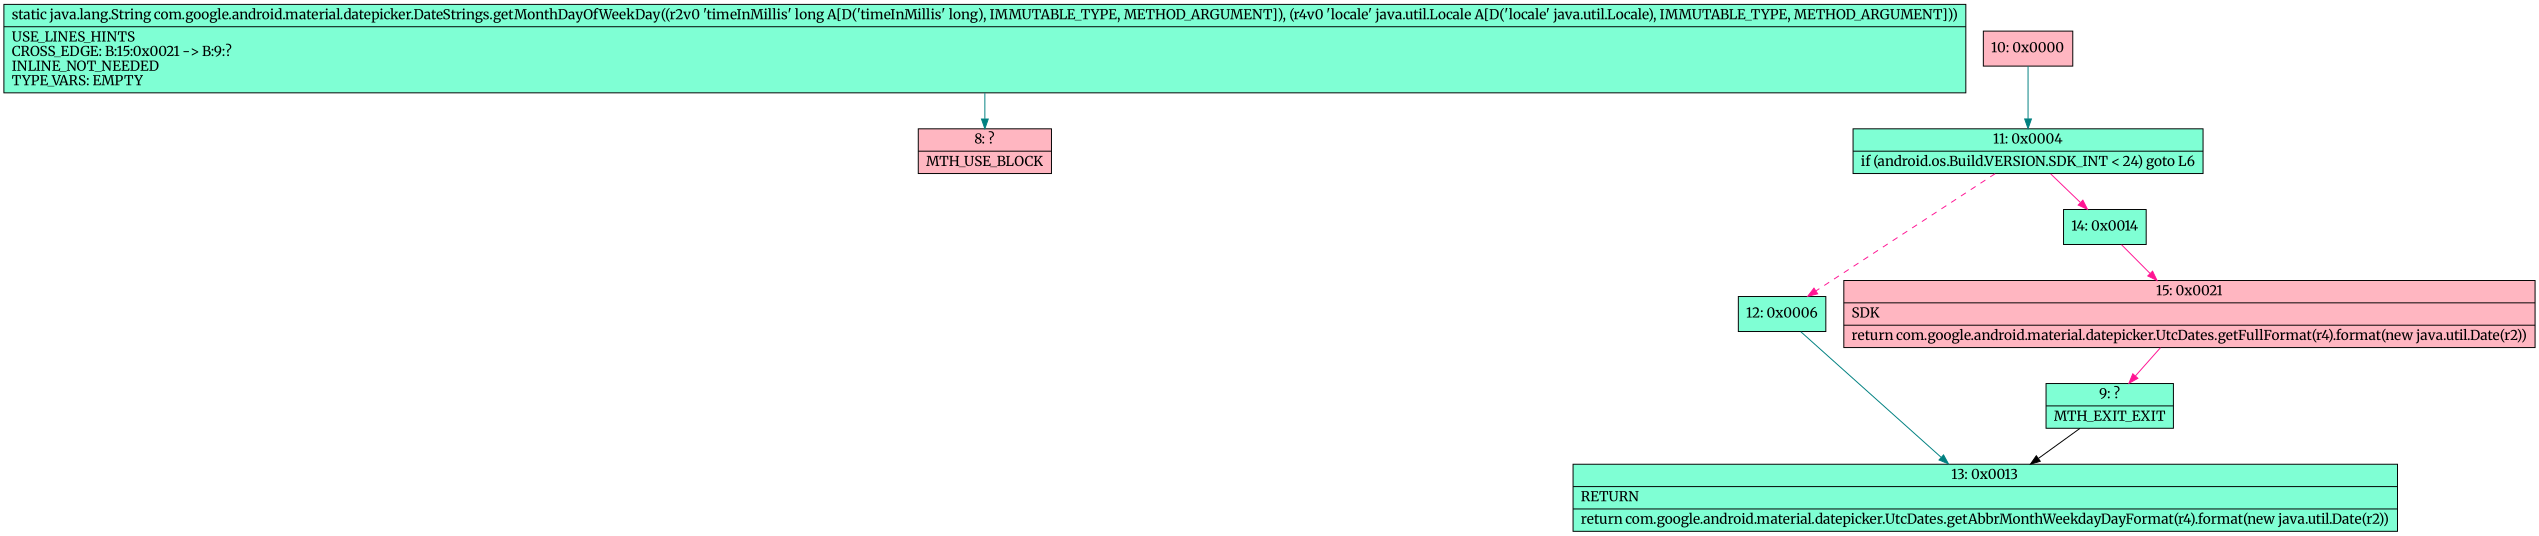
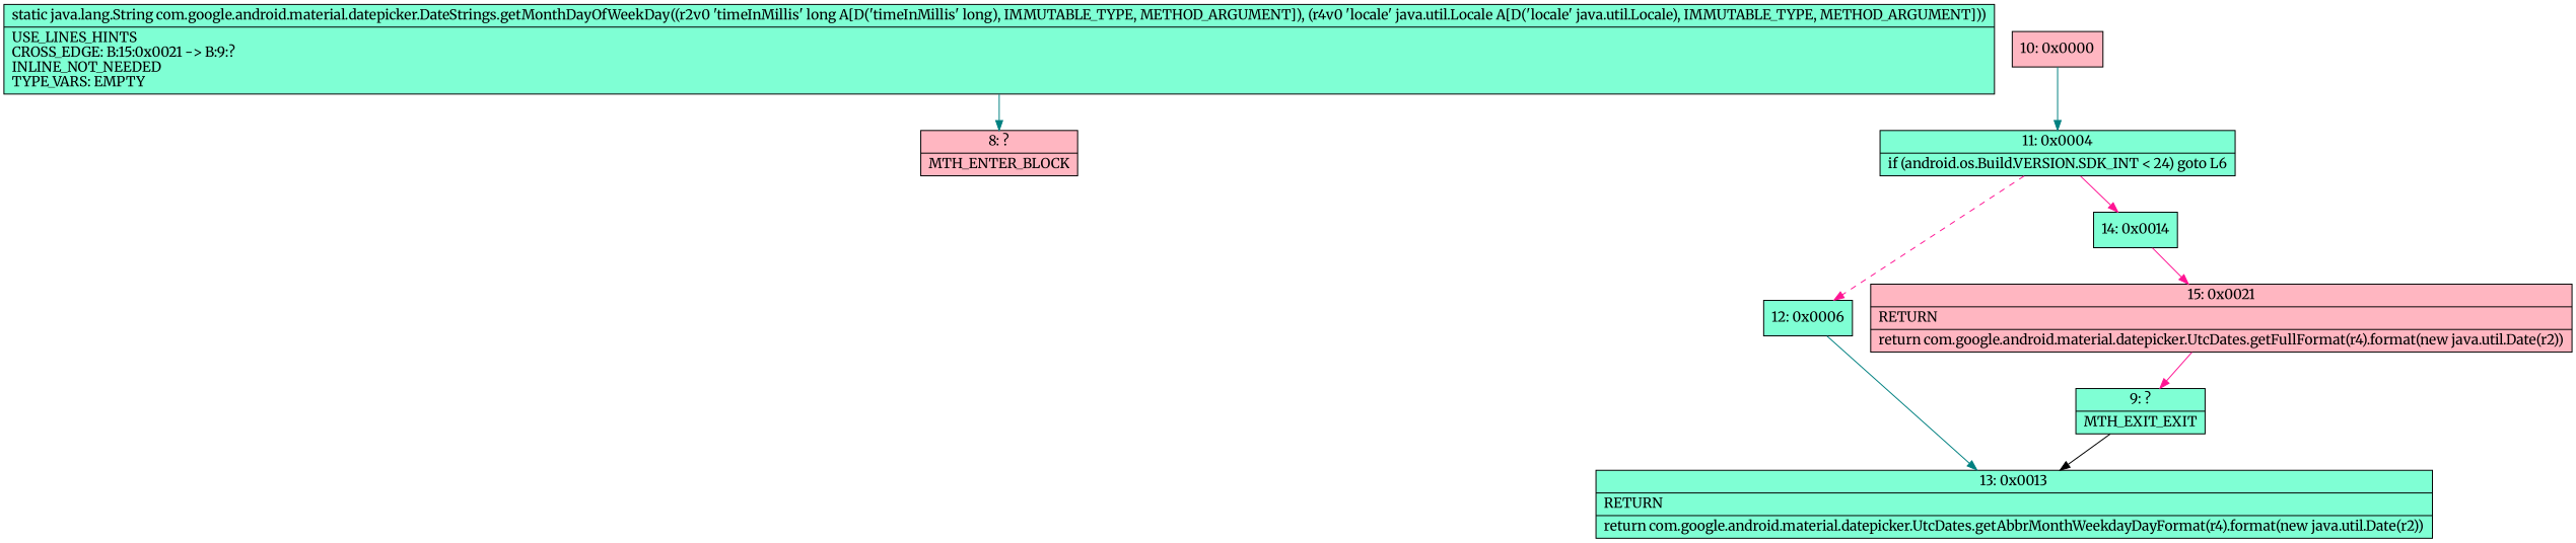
  digraph {
    fontname=Merriweather
    node [fillcolor=aquamarine fontname=Merriweather shape=record style=filled]
    edge [color=deeppink fontname=Merriweather]
-   n1 [fillcolor=lightpink label="{8\:\ ?|MTH_USE_BLOCK\l}"]
+   n1 [fillcolor=lightpink label="{8\:\ ?|MTH_ENTER_BLOCK\l}"]
    n2 [fillcolor=lightpink label="{10\:\ 0x0000}"]
    n3 [label="{11\:\ 0x0004|if (android.os.Build.VERSION.SDK_INT \< 24) goto L6\l}"]
    n4 [label="{12\:\ 0x0006}"]
    n5 [label="{14\:\ 0x0014}"]
    n6 [label="{13\:\ 0x0013|RETURN\l|return com.google.android.material.datepicker.UtcDates.getAbbrMonthWeekdayDayFormat(r4).format(new java.util.Date(r2))\l}"]
-   n7 [fillcolor=lightpink label="{15\:\ 0x0021|SDK\l|return com.google.android.material.datepicker.UtcDates.getFullFormat(r4).format(new java.util.Date(r2))\l}"]
+   n7 [fillcolor=lightpink label="{15\:\ 0x0021|RETURN\l|return com.google.android.material.datepicker.UtcDates.getFullFormat(r4).format(new java.util.Date(r2))\l}"]
    n8 [label="{9\:\ ?|MTH_EXIT_EXIT\l}"]
    n9 [label="{static java.lang.String com.google.android.material.datepicker.DateStrings.getMonthDayOfWeekDay((r2v0 'timeInMillis' long A[D('timeInMillis' long), IMMUTABLE_TYPE, METHOD_ARGUMENT]), (r4v0 'locale' java.util.Locale A[D('locale' java.util.Locale), IMMUTABLE_TYPE, METHOD_ARGUMENT]))  | USE_LINES_HINTS\lCROSS_EDGE: B:15:0x0021 \-\> B:9:?\lINLINE_NOT_NEEDED\lTYPE_VARS: EMPTY\l}"]
    n2 -> n3 [color=teal]
    n3 -> n4 [style=dashed]
    n3 -> n5
    n4 -> n6 [color=teal]
    n5 -> n7
    n7 -> n8
    n8 -> n6 [color=black]
    n9 -> n1 [color=teal]
  }
